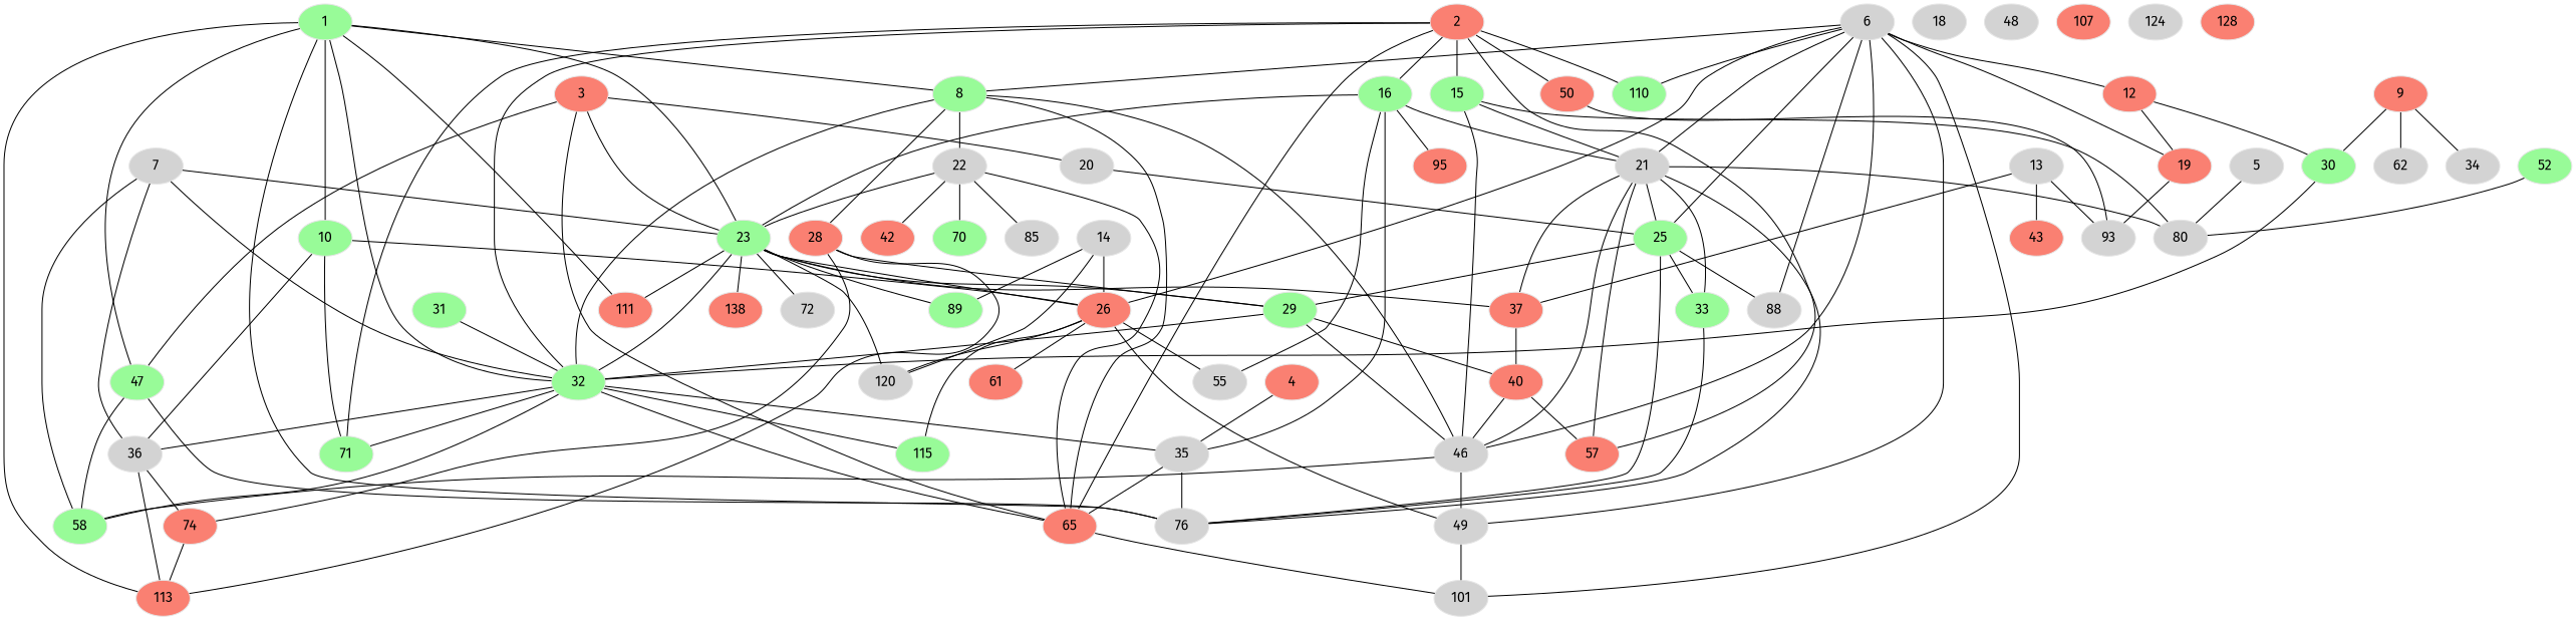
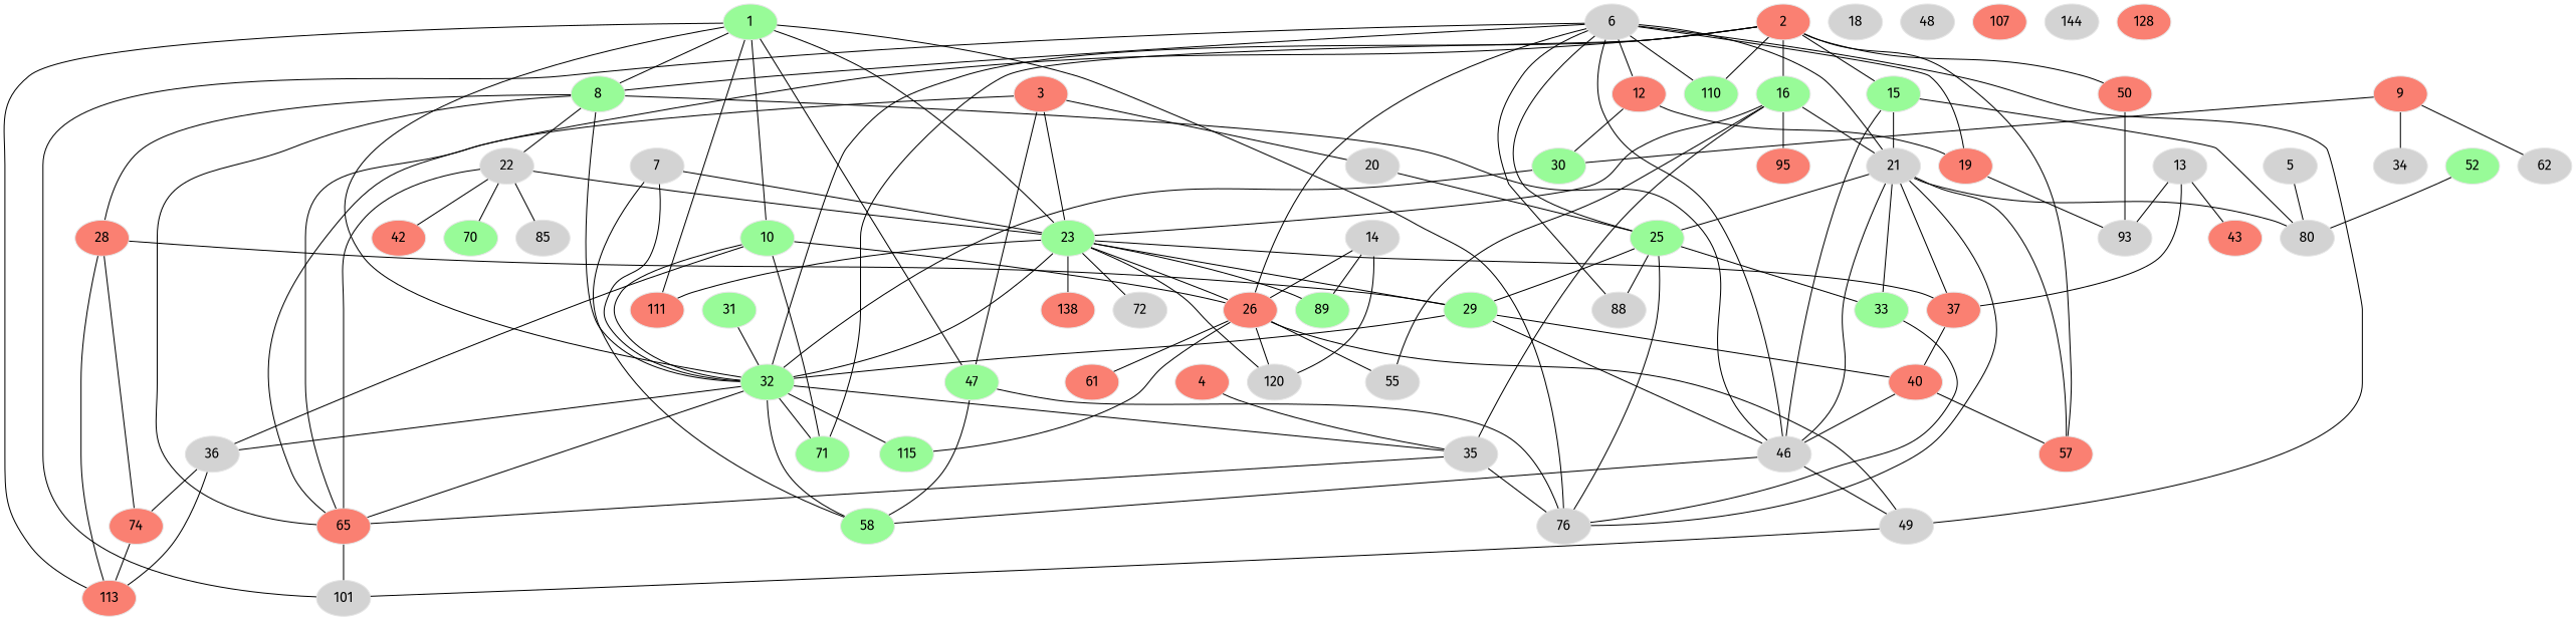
  graph {
    fontname="Fira Sans"
    node [color=gray90 fillcolor=lightgrey fontname="Fira Sans" style=filled]
    edge [fontname="Fira Sans"]
    1 [fillcolor=palegreen super="+63"]
    8 [fillcolor=palegreen super="+133+78"]
    10 [fillcolor=palegreen super="+11"]
    23 [fillcolor=palegreen super="+44+79+118+41"]
    32 [fillcolor=palegreen super="+81+105+91+39"]
    47 [fillcolor=palegreen super="+135"]
    76 [super="+100"]
    111 [fillcolor=salmon]
    113 [fillcolor=salmon]
    65 [fillcolor=salmon super="+106"]
    46 [super="+68+64+92"]
    22 [super="+66"]
    28 [fillcolor=salmon super="+38"]
    71 [fillcolor=palegreen super="+103"]
    26 [fillcolor=salmon super="+59+109"]
    36 [super="+45"]
    37 [fillcolor=salmon super="+102"]
    120
    29 [fillcolor=palegreen super="+73"]
    72
    89 [fillcolor=palegreen]
    138 [fillcolor=salmon]
    35 [super="+94"]
    58 [fillcolor=palegreen super="+104"]
    115 [fillcolor=palegreen]
    2 [fillcolor=salmon super="+131+117+27"]
    15 [fillcolor=palegreen]
    16 [fillcolor=palegreen super="+99"]
    50 [fillcolor=salmon]
    57 [fillcolor=salmon super="+83"]
    110 [fillcolor=palegreen]
    80 [super="+86"]
    21 [super="+98+119"]
    55
    95 [fillcolor=salmon]
    93
    101
    3 [fillcolor=salmon super="+77"]
    20
    25 [fillcolor=palegreen super="+67"]
    4 [fillcolor=salmon]
    5
    6 [super="+51"]
    12 [fillcolor=salmon super="+17"]
    19 [fillcolor=salmon]
    49 [super="+97"]
    88 [super="+136"]
    30 [fillcolor=palegreen]
    33 [fillcolor=palegreen super="+112"]
    61 [fillcolor=salmon]
    7 [super="+84"]
    74 [fillcolor=salmon]
    42 [fillcolor=salmon]
    70 [fillcolor=palegreen]
    85
    9 [fillcolor=salmon super="+82"]
    34
    62
    13 [super="+121"]
    43 [fillcolor=salmon super="+75"]
    40 [fillcolor=salmon]
    14 [super="+24"]
    18
    31 [fillcolor=palegreen]
    48
    52 [fillcolor=palegreen]
    107 [fillcolor=salmon]
-   124
+   124 [label=144]
    128 [fillcolor=salmon]
    1 -- 8
    1 -- 10
    1 -- 23
    1 -- 32
    1 -- 47
    1 -- 76 [weight=2]
    1 -- 111
    1 -- 113
    8 -- 32
    8 -- 65
    8 -- 46
    8 -- 22
    8 -- 28
+   10 -- 32
    10 -- 71
    10 -- 26
    10 -- 36
    23 -- 32 [weight=3]
    23 -- 111
    23 -- 26
    23 -- 37
    23 -- 120 [weight=2]
    23 -- 29
    23 -- 72
    23 -- 89
    23 -- 138
    32 -- 65 [weight=2]
    32 -- 71
    32 -- 36
    32 -- 35
    32 -- 58
    32 -- 115
    47 -- 76
    47 -- 58
    65 -- 101
    46 -- 58
    46 -- 49
    22 -- 23
    22 -- 65
    22 -- 42
    22 -- 70
    22 -- 85
    28 -- 113
    28 -- 29
    28 -- 74
    26 -- 120
    26 -- 115
    26 -- 55
    26 -- 49
    26 -- 61
    36 -- 113
    36 -- 74
    37 -- 40
    29 -- 32
    29 -- 46
    29 -- 40
    35 -- 76 [weight=2]
    35 -- 65
    2 -- 32
    2 -- 65
    2 -- 71
    2 -- 15
    2 -- 16
    2 -- 50 [weight=2]
    2 -- 57
    2 -- 110
    15 -- 46
    15 -- 80
    15 -- 21
    16 -- 23
    16 -- 35 [weight=2]
    16 -- 21
    16 -- 55
    16 -- 95
    50 -- 93
    21 -- 76
    21 -- 46
    21 -- 37
    21 -- 57
    21 -- 80
    21 -- 25
    21 -- 33
    3 -- 23
    3 -- 47
    3 -- 65
    3 -- 20
    20 -- 25
    25 -- 76
    25 -- 29
    25 -- 88 [weight=2]
    25 -- 33
    4 -- 35
    5 -- 80
    6 -- 8
    6 -- 46
    6 -- 26
    6 -- 110
    6 -- 21
    6 -- 101
    6 -- 25
    6 -- 12 [weight=2]
    6 -- 19
    6 -- 49
    6 -- 88
    12 -- 19
    12 -- 30
    19 -- 93
    49 -- 101
    30 -- 32
    33 -- 76
    7 -- 23
    7 -- 32 [weight=2]
-   7 -- 36
    7 -- 58
    74 -- 113
    9 -- 30
    9 -- 34
    9 -- 62
    13 -- 37
    13 -- 93
    13 -- 43
    40 -- 46
    40 -- 57
    14 -- 26
    14 -- 120
    14 -- 89 [weight=2]
    31 -- 32
    52 -- 80
  }
